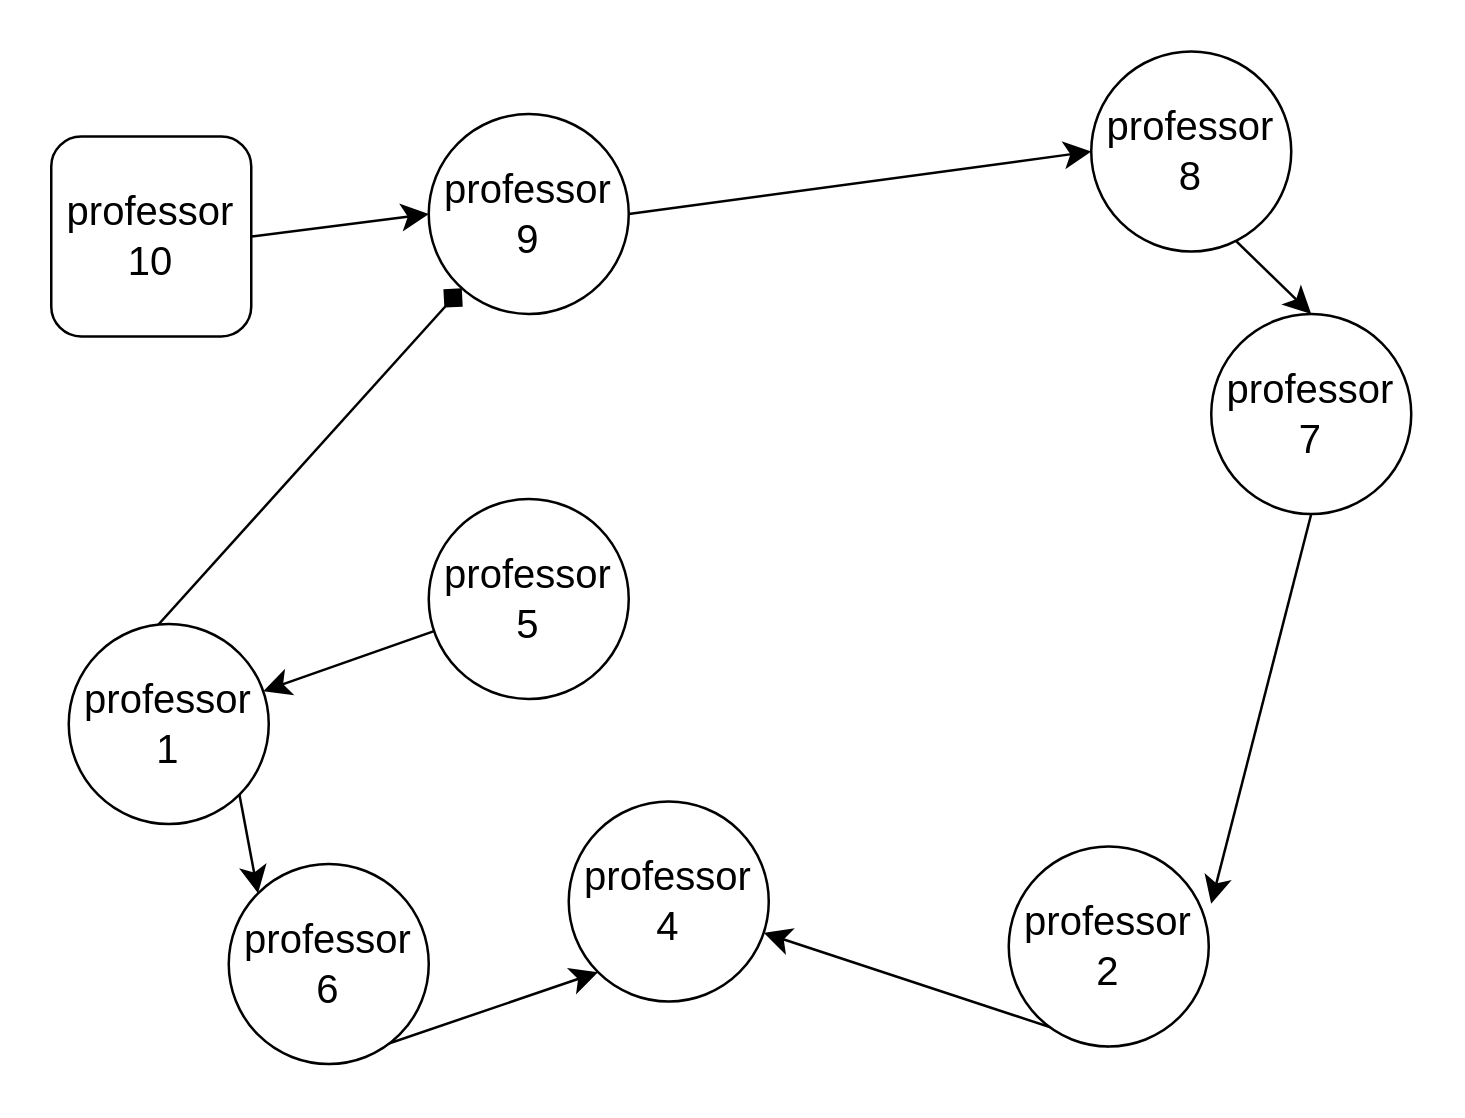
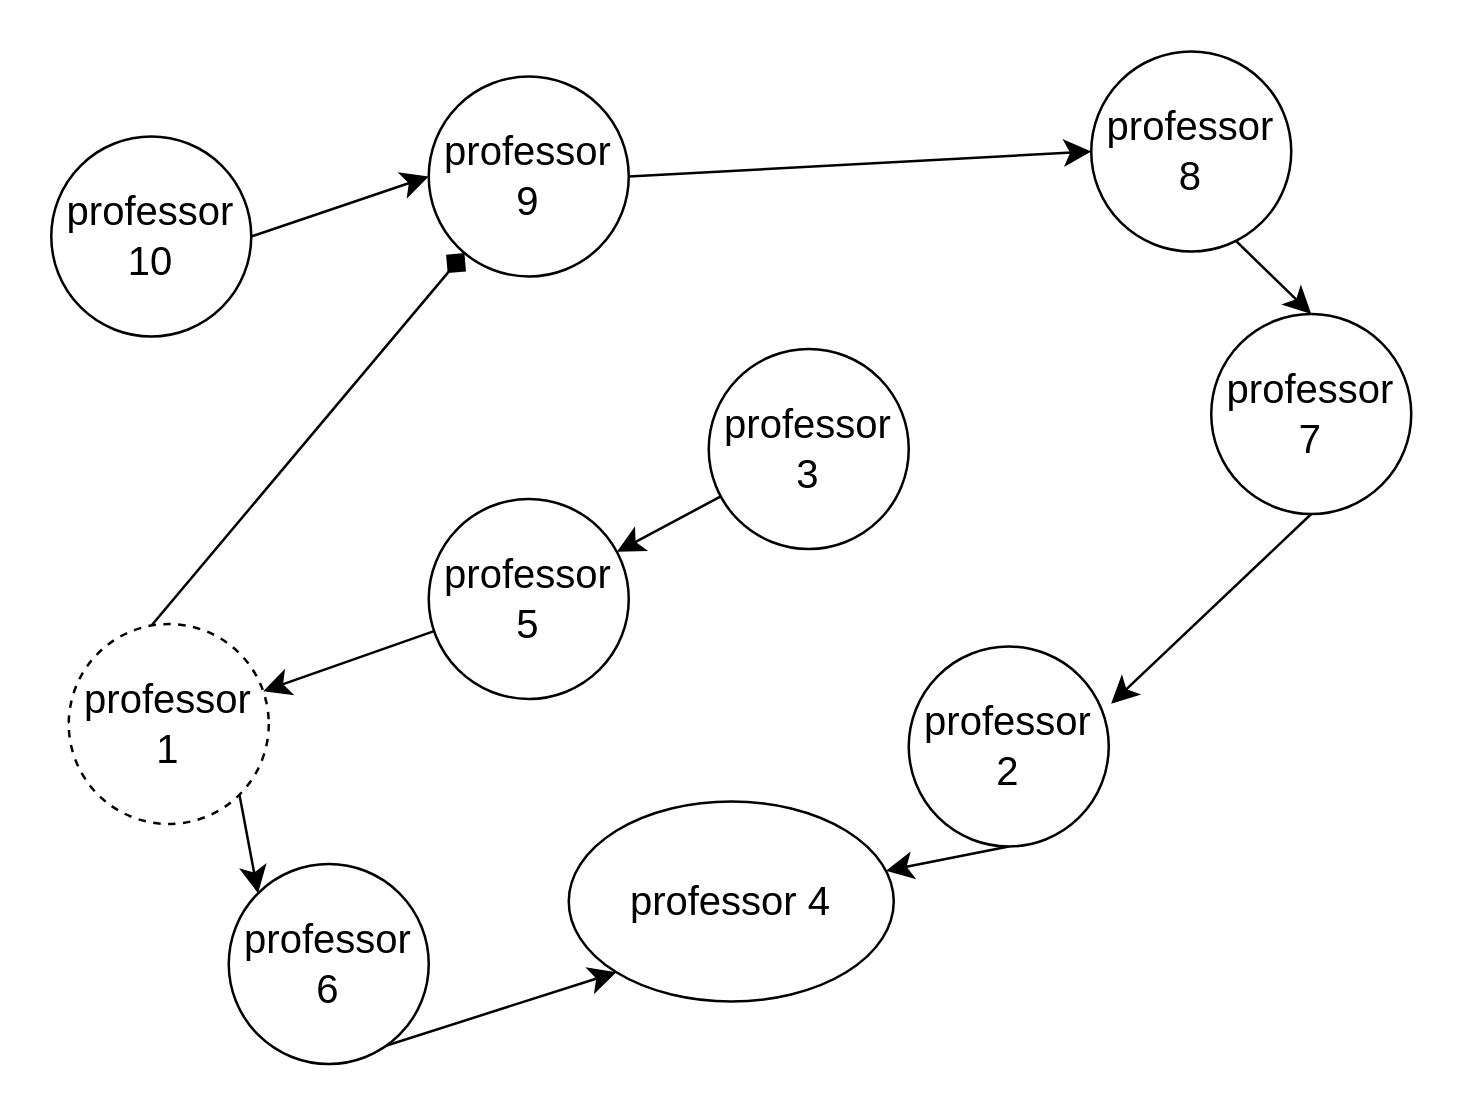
  <mxCell id="0" />
  <mxCell id="1" parent="0" />
  <mxCell id="2" style="edgeStyle=none;curved=1;rounded=0;orthogonalLoop=1;jettySize=auto;html=1;exitX=1;exitY=1;exitDx=0;exitDy=0;fontSize=12;startSize=8;endSize=8;entryX=0;entryY=0;entryDx=0;entryDy=0;" edge="1" parent="1" source="4" target="15"><mxGeometry relative="1" as="geometry"><mxPoint x="122" y="386" as="targetPoint" /></mxGeometry></mxCell>
  <mxCell id="3" style="edgeStyle=none;curved=1;rounded=0;orthogonalLoop=1;jettySize=auto;html=1;exitX=0;exitY=0.5;exitDx=0;exitDy=0;fontSize=12;startSize=8;endSize=8;endArrow=diamond;" edge="1" parent="1" source="4" target="17"><mxGeometry relative="1" as="geometry" /></mxCell>
- <mxCell id="4" value="&lt;font style=&quot;font-size: 16px;&quot;&gt;professor 1&lt;/font&gt;" style="ellipse;whiteSpace=wrap;html=1;aspect=fixed;" vertex="1" parent="1"><mxGeometry x="27" y="249" width="80" height="80" as="geometry" /></mxCell>
+ <mxCell id="4" value="&lt;font style=&quot;font-size: 16px;&quot;&gt;professor 1&lt;/font&gt;" style="ellipse;whiteSpace=wrap;html=1;aspect=fixed;dashed=1;" vertex="1" parent="1"><mxGeometry x="27" y="249" width="80" height="80" as="geometry" /></mxCell>
+ <mxCell id="5" style="edgeStyle=none;curved=1;rounded=0;orthogonalLoop=1;jettySize=auto;html=1;fontSize=12;startSize=8;endSize=8;" edge="1" parent="1" source="6" target="11"><mxGeometry relative="1" as="geometry" /></mxCell>
+ <mxCell id="6" value="&lt;font style=&quot;font-size: 16px;&quot;&gt;professor 3&lt;/font&gt;" style="ellipse;whiteSpace=wrap;html=1;aspect=fixed;" vertex="1" parent="1"><mxGeometry x="283" y="139" width="80" height="80" as="geometry" /></mxCell>
  <mxCell id="7" style="edgeStyle=none;curved=1;rounded=0;orthogonalLoop=1;jettySize=auto;html=1;exitX=0.5;exitY=1;exitDx=0;exitDy=0;fontSize=12;startSize=8;endSize=8;" edge="1" parent="1" source="8" target="9"><mxGeometry relative="1" as="geometry" /></mxCell>
- <mxCell id="8" value="&lt;font style=&quot;font-size: 16px;&quot;&gt;professor 2&lt;/font&gt;" style="ellipse;whiteSpace=wrap;html=1;aspect=fixed;" vertex="1" parent="1"><mxGeometry x="403" y="338" width="80" height="80" as="geometry" /></mxCell>
- <mxCell id="9" value="&lt;font style=&quot;font-size: 16px;&quot;&gt;professor 4&lt;/font&gt;" style="ellipse;whiteSpace=wrap;html=1;aspect=fixed;" vertex="1" parent="1"><mxGeometry x="227" y="320" width="80" height="80" as="geometry" /></mxCell>
+ <mxCell id="8" value="&lt;font style=&quot;font-size: 16px;&quot;&gt;professor 2&lt;/font&gt;" style="ellipse;whiteSpace=wrap;html=1;aspect=fixed;" vertex="1" parent="1"><mxGeometry x="363" y="258" width="80" height="80" as="geometry" /></mxCell>
+ <mxCell id="9" value="&lt;font style=&quot;font-size: 16px;&quot;&gt;professor 4&lt;/font&gt;" style="ellipse;whiteSpace=wrap;html=1;aspect=fixed;" vertex="1" parent="1"><mxGeometry x="227" y="320" width="130" height="80" as="geometry" /></mxCell>
  <mxCell id="10" style="edgeStyle=none;curved=1;rounded=0;orthogonalLoop=1;jettySize=auto;html=1;fontSize=12;startSize=8;endSize=8;" edge="1" parent="1" source="11" target="4"><mxGeometry relative="1" as="geometry" /></mxCell>
  <mxCell id="11" value="&lt;font style=&quot;font-size: 16px;&quot;&gt;professor 5&lt;/font&gt;" style="ellipse;whiteSpace=wrap;html=1;aspect=fixed;" vertex="1" parent="1"><mxGeometry x="171" y="199" width="80" height="80" as="geometry" /></mxCell>
  <mxCell id="12" style="edgeStyle=none;curved=1;rounded=0;orthogonalLoop=1;jettySize=auto;html=1;exitX=0.717;exitY=0.941;exitDx=0;exitDy=0;entryX=0.5;entryY=0;entryDx=0;entryDy=0;fontSize=12;startSize=8;endSize=8;exitPerimeter=0;" edge="1" parent="1" source="13" target="19"><mxGeometry relative="1" as="geometry" /></mxCell>
  <mxCell id="13" value="&lt;font style=&quot;font-size: 16px;&quot;&gt;professor 8&lt;/font&gt;" style="ellipse;whiteSpace=wrap;html=1;aspect=fixed;" vertex="1" parent="1"><mxGeometry x="436" y="20" width="80" height="80" as="geometry" /></mxCell>
  <mxCell id="14" style="edgeStyle=none;curved=1;rounded=0;orthogonalLoop=1;jettySize=auto;html=1;exitX=0.5;exitY=1;exitDx=0;exitDy=0;entryX=0;entryY=1;entryDx=0;entryDy=0;fontSize=12;startSize=8;endSize=8;" edge="1" parent="1" source="15" target="9"><mxGeometry relative="1" as="geometry" /></mxCell>
  <mxCell id="15" value="&lt;font style=&quot;font-size: 16px;&quot;&gt;professor 6&lt;/font&gt;" style="ellipse;whiteSpace=wrap;html=1;aspect=fixed;" vertex="1" parent="1"><mxGeometry x="91" y="345" width="80" height="80" as="geometry" /></mxCell>
  <mxCell id="16" style="edgeStyle=none;curved=1;rounded=0;orthogonalLoop=1;jettySize=auto;html=1;exitX=1;exitY=0.5;exitDx=0;exitDy=0;entryX=0;entryY=0.5;entryDx=0;entryDy=0;fontSize=12;startSize=8;endSize=8;" edge="1" parent="1" source="17" target="13"><mxGeometry relative="1" as="geometry" /></mxCell>
- <mxCell id="17" value="&lt;font style=&quot;font-size: 16px;&quot;&gt;professor 9&lt;/font&gt;" style="ellipse;whiteSpace=wrap;html=1;aspect=fixed;" vertex="1" parent="1"><mxGeometry x="171" y="45" width="80" height="80" as="geometry" /></mxCell>
+ <mxCell id="17" value="&lt;font style=&quot;font-size: 16px;&quot;&gt;professor 9&lt;/font&gt;" style="ellipse;whiteSpace=wrap;html=1;aspect=fixed;" vertex="1" parent="1"><mxGeometry x="171" y="30" width="80" height="80" as="geometry" /></mxCell>
  <mxCell id="18" style="edgeStyle=none;curved=1;rounded=0;orthogonalLoop=1;jettySize=auto;html=1;exitX=0.5;exitY=1;exitDx=0;exitDy=0;entryX=1.012;entryY=0.286;entryDx=0;entryDy=0;fontSize=12;startSize=8;endSize=8;entryPerimeter=0;" edge="1" parent="1" source="19" target="8"><mxGeometry relative="1" as="geometry" /></mxCell>
  <mxCell id="19" value="&lt;font style=&quot;font-size: 16px;&quot;&gt;professor 7&lt;/font&gt;" style="ellipse;whiteSpace=wrap;html=1;aspect=fixed;" vertex="1" parent="1"><mxGeometry x="484" y="125" width="80" height="80" as="geometry" /></mxCell>
  <mxCell id="20" style="edgeStyle=none;curved=1;rounded=0;orthogonalLoop=1;jettySize=auto;html=1;exitX=1;exitY=0.5;exitDx=0;exitDy=0;entryX=0;entryY=0.5;entryDx=0;entryDy=0;fontSize=12;startSize=8;endSize=8;" edge="1" parent="1" source="21" target="17"><mxGeometry relative="1" as="geometry" /></mxCell>
- <mxCell id="21" value="&lt;font style=&quot;font-size: 16px;&quot;&gt;professor 10&lt;/font&gt;" style="whiteSpace=wrap;html=1;aspect=fixed;rounded=1;" vertex="1" parent="1"><mxGeometry x="20" y="54" width="80" height="80" as="geometry" /></mxCell>
+ <mxCell id="21" value="&lt;font style=&quot;font-size: 16px;&quot;&gt;professor 10&lt;/font&gt;" style="ellipse;whiteSpace=wrap;html=1;aspect=fixed;" vertex="1" parent="1"><mxGeometry x="20" y="54" width="80" height="80" as="geometry" /></mxCell>
